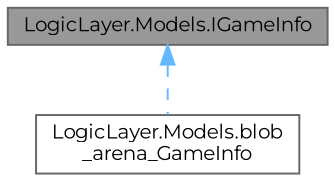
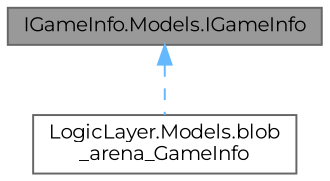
  digraph {
    fontname=Montserrat
    node [color=gray40 fontname=Montserrat fontsize=10 shape=box style=filled]
-   n1 [fillcolor=grey60 fontcolor=black height=0.2 label="LogicLayer.Models.IGameInfo" width=0.4]
+   n1 [fillcolor=grey60 fontcolor=black height=0.2 label="IGameInfo.Models.IGameInfo" width=0.4]
    n2 [fillcolor=white height=0.2 label="LogicLayer.Models.blob\l_arena_GameInfo" width=0.4]
    n1 -> n2 [color=steelblue1 dir=back fontname=Montserrat fontsize=10 labelfontname=Helvetica labelfontsize=10 style=dashed]
  }
